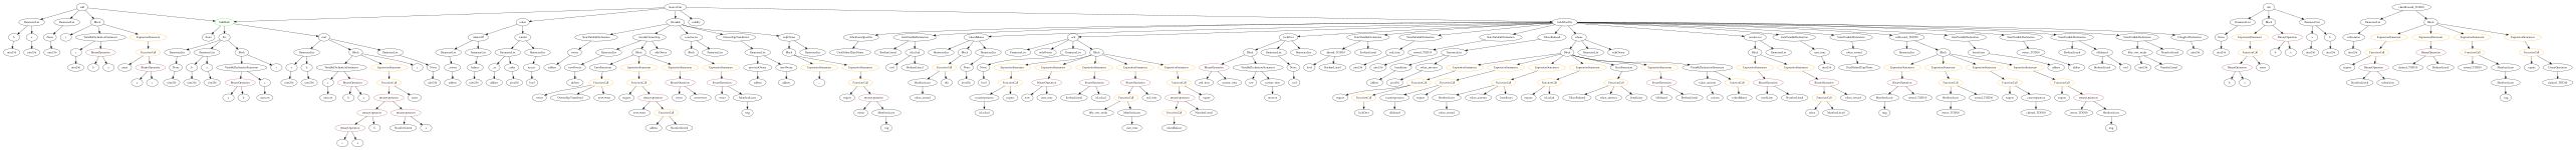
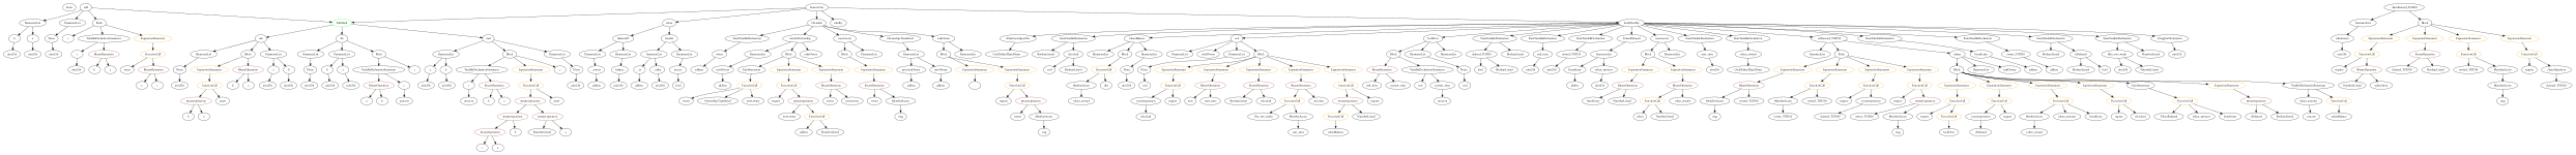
  strict digraph {
    fontname="EB Garamond"
    node [fontname="EB Garamond" color=black]
    edge [fontname="EB Garamond"]
    Enter [height=0.5 width=0.83628 color=""]
    n2 [height=0.5 label=uint256 width=1.0442]
    n3 [height=0.5 label=ParameterList width=1.7095]
    n4 [height=0.5 label=None width=0.85014]
    n5 [height=0.5 label=uint256 width=1.0442]
    n6 [height=0.5 label=ParameterList width=1.7095]
    n7 [height=0.5 label=b width=0.75]
    n8 [height=0.5 label=a width=0.75]
    n9 [height=0.5 label=uint256 width=1.0442]
    n10 [height=0.5 label=uint256 width=1.0442]
    n11 [height=0.5 label=None width=0.85014]
    n12 [height=0.5 label=uint256 width=1.0442]
    n13 [height=0.5 label=reward_TOD10 width=1.9313]
    n14 [height=0.5 label=uint256 width=1.0442]
    n15 [height=0.5 label=ParameterList width=1.7095]
    n16 [height=0.5 label=newOwner width=1.4046]
    n17 [height=0.5 label=address width=1.0996]
    n18 [height=0.5 label=UnaryOperation width=1.9452]
    n19 [height=0.5 label=isReleased width=1.3907]
    n20 [color=brown height=0.5 label=BinaryOperation width=1.9867]
    n21 [color=orange height=0.5 label=FunctionCall width=1.6125]
    n22 [height=0.5 label=NumberLiteral width=1.765]
    n23 [height=0.5 label=tokenBalance width=1.6679]
    n24 [height=0.5 label=balanceOf width=1.3491]
    n25 [height=0.5 label=ParameterList width=1.7095]
    n26 [height=0.5 label=ParameterList width=1.7095]
    n27 [height=0.5 label=_owner width=1.0719]
    n28 [height=0.5 label=balance width=1.0719]
    n29 [height=0.5 label=address width=1.0996]
    n30 [height=0.5 label=uint256 width=1.0442]
    n31 [color=orange height=0.5 label=ExpressionStatement width=2.458]
    n32 [color=orange height=0.5 label=FunctionCall width=1.6125]
    n33 [height=0.5 label=require width=1.0026]
    n34 [color=orange height=0.5 label=FunctionCall width=1.6125]
    n35 [height=0.5 label=lockOver width=1.2521]
    n36 [height=0.5 label=reward_TOD10 width=1.9313]
    n37 [height=0.5 label=require width=1.0026]
    n38 [height=0.5 label=StateVariableDeclaration width=2.8184]
    n39 [height=0.5 label=owner width=0.93331]
    n40 [height=0.5 label=address width=1.0996]
    n41 [height=0.5 label=InheritanceSpecifier width=2.3333]
    n42 [height=0.5 label=UserDefinedTypeName width=2.7214]
    n43 [height=0.5 label=uint256 width=1.0442]
    n44 [height=0.5 label=isReleased width=1.3907]
    n45 [height=0.5 label=address width=1.0996]
    n46 [height=0.5 label=TokenReleased width=1.8897]
    n47 [height=0.5 label=c width=0.75]
    n48 [height=0.5 label=uint256 width=1.0442]
    n49 [height=0.5 label=owner width=0.93331]
    n50 [color=orange height=0.5 label=ExpressionStatement width=2.458]
    n51 [color=orange height=0.5 label=FunctionCall width=1.6125]
    n52 [height=0.5 label=require width=1.0026]
    n53 [height=0.5 label=require width=1.0026]
    n54 [height=0.5 label=msg width=0.75]
    n55 [color=brown height=0.5 label=BinaryOperation width=1.9867]
    n56 [height=0.5 label=beneficiary width=1.4184]
    n57 [height=0.5 label=NumberLiteral width=1.765]
    n58 [height=0.5 label=c width=0.75]
    n59 [height=0.5 label=uint256 width=1.0442]
    n60 [height=0.5 label=MemberAccess width=1.9174]
    n61 [height=0.5 label=owner_TOD10 width=1.862]
    n62 [height=0.5 label=BooleanLiteral width=1.7788]
    n63 [color=brown height=0.5 label=BinaryOperation width=1.9867]
    n64 [height=0.5 label=b width=0.75]
    n65 [height=0.5 label=a width=0.75]
    n66 [color=orange height=0.5 label=ExpressionStatement width=2.458]
    n67 [color=brown height=0.5 label=BinaryOperation width=1.9867]
    n68 [height=0.5 label=MemberAccess width=1.9174]
    n69 [height=0.5 label=reward_TOD10 width=1.9313]
    n70 [height=0.5 label=msg width=0.75]
    n71 [height=0.5 label=StateVariableDeclaration width=2.8184]
    n72 [height=0.5 label=BooleanLiteral width=1.7788]
    n73 [height=0.5 label=isLocked width=1.2521]
    n74 [height=0.5 label=bool width=0.76697]
    n75 [height=0.5 label=BooleanLiteral width=1.7788]
    n76 [height=0.5 label=b width=0.75]
    n77 [height=0.5 label=b width=0.75]
    n78 [color=orange height=0.5 label=ExpressionStatement width=2.458]
    n79 [color=orange height=0.5 label=FunctionCall width=1.6125]
    n80 [height=0.5 label=reward_TOD10 width=1.9313]
    n81 [color=brown height=0.5 label=BinaryOperation width=1.9867]
    n82 [height=0.5 label=now width=0.75]
    n83 [height=0.5 label=start_time width=1.3076]
    n84 [height=0.5 label=address width=1.0996]
    n85 [height=0.5 label=Block width=0.90558]
    n86 [color=orange height=0.5 label=ExpressionStatement width=2.458]
    n87 [color=orange height=0.5 label=ExpressionStatement width=2.458]
    n88 [color=brown height=0.5 label=BinaryOperation width=1.9867]
    n89 [color=orange height=0.5 label=FunctionCall width=1.6125]
    n90 [height=0.5 label=token_reward width=1.7095]
    n91 [height=0.5 label=token_amount width=1.765]
    n92 [height=0.5 label=uint256 width=1.0442]
    n93 [height=0.5 label=sub width=0.75]
    n94 [height=0.5 label=Block width=0.90558]
    n95 [height=0.5 label=ParameterList width=1.7095]
    n96 [color=orange height=0.5 label=ExpressionStatement width=2.458]
    n97 [color=brown height=0.5 label=BinaryOperation width=1.9867]
    n98 [height=0.5 label=a width=0.75]
    n99 [height=0.5 label=b width=0.75]
    n100 [color=orange height=0.5 label=FunctionCall width=1.6125]
    n101 [height=0.5 label=a width=0.75]
    n102 [height=0.5 label=uint256 width=1.0442]
    n103 [height=0.5 label=uint256 width=1.0442]
    n104 [height=0.5 label=address width=1.0996]
    n105 [height=0.5 label=token width=0.864]
    n106 [height=0.5 label=div width=0.75]
    n107 [height=0.5 label=ParameterList width=1.7095]
    n108 [height=0.5 label=ParameterList width=1.7095]
    n109 [height=0.5 label=Block width=0.90558]
    n110 [height=0.5 label=None width=0.85014]
    n111 [height=0.5 label=b width=0.75]
    n112 [height=0.5 label=a width=0.75]
    n113 [height=0.5 label=VariableDeclarationStatement width=3.3174]
    n114 [height=0.5 label=c width=0.75]
    n115 [height=0.5 label=uint256 width=1.0442]
    n116 [height=0.5 label=uint256 width=1.0442]
    n117 [color=brown height=0.5 label=BinaryOperation width=1.9867]
    n118 [height=0.5 label=c width=0.75]
    n119 [height=0.5 label=fifty_two_weeks width=2.0145]
    n120 [color=orange height=0.5 label=FunctionCall width=1.6125]
    n121 [height=0.5 label=MemberAccess width=1.9174]
    n122 [height=0.5 label=this width=0.75]
    n123 [height=0.5 label=token_reward width=1.7095]
    n124 [height=0.5 label=claimed_TOD10 width=2.0145]
    n125 [color=orange height=0.5 label=ExpressionStatement width=2.458]
    n126 [color=orange height=0.5 label=FunctionCall width=1.6125]
    n127 [color=brown height=0.5 label=BinaryOperation width=1.9867]
    n128 [height=0.5 label=NumberLiteral width=1.765]
    n129 [height=0.5 label=submission width=1.46]
    n130 [height=0.5 label=a width=0.75]
    n131 [color=orange height=0.5 label=FunctionCall width=1.6125]
    n132 [height=0.5 label=MemberAccess width=1.9174]
    n133 [height=0.5 label=start_time width=1.3076]
    n134 [color=orange height=0.5 label=FunctionCall width=1.6125]
    n135 [height=0.5 label=require width=1.0026]
    n136 [height=0.5 label=BooleanLiteral width=1.7788]
    n137 [height=0.5 label=submission width=1.46]
    n138 [height=0.5 label=uint256 width=1.0442]
    n139 [height=0.5 label=EmitStatement width=1.7788]
    n140 [color=orange height=0.5 label=FunctionCall width=1.6125]
    n141 [height=0.5 label=OwnershipTransferred width=2.6243]
    n142 [height=0.5 label=newOwner width=1.4046]
    n143 [height=0.5 label=None width=0.85014]
    n144 [height=0.5 label=bool width=0.76697]
    n145 [height=0.5 label=onlyOwner width=1.4323]
    n146 [color=brown height=0.5 label=BinaryOperation width=1.9867]
    n147 [height=0.5 label=b width=0.75]
    n148 [height=0.5 label=a width=0.75]
    n149 [height=0.5 label=BooleanLiteral width=1.7788]
    n150 [height=0.5 label=uint256 width=1.0442]
    n151 [height=0.5 label=Block width=0.90558]
    n152 [color=orange height=0.5 label=ExpressionStatement width=2.458]
    n153 [color=orange height=0.5 label=ExpressionStatement width=2.458]
    n154 [height=0.5 label=EmitStatement width=1.7788]
    n155 [color=orange height=0.5 label=ExpressionStatement width=2.458]
    n156 [height=0.5 label=VariableDeclarationStatement width=3.3174]
    n157 [color=orange height=0.5 label=FunctionCall width=1.6125]
    n158 [color=orange height=0.5 label=FunctionCall width=1.6125]
    n159 [color=orange height=0.5 label=FunctionCall width=1.6125]
    n160 [color=brown height=0.5 label=BinaryOperation width=1.9867]
    n161 [color=orange height=0.5 label=FunctionCall width=1.6125]
    n162 [height=0.5 label=MemberAccess width=1.9174]
    n163 [height=0.5 label=token_amount width=1.765]
    n164 [height=0.5 label=beneficiary width=1.4184]
    n165 [height=0.5 label=require width=1.0026]
    n166 [height=0.5 label=isLocked width=1.2521]
    n167 [height=0.5 label=token_amount width=1.765]
    n168 [height=0.5 label=beneficiary width=1.4184]
    n169 [height=0.5 label=BooleanLiteral width=1.7788]
    n170 [height=0.5 label=tokenBalance width=1.6679]
    n171 [height=0.5 label=token_reward width=1.7095]
    n172 [height=0.5 label=claimed_TOD10 width=2.0145]
    n173 [height=0.5 label=bool width=0.76697]
    n174 [height=0.5 label=BooleanLiteral width=1.7788]
    n175 [height=0.5 label=ParameterList width=1.7095]
    n176 [color=brown height=0.5 label=BinaryOperation width=1.9867]
    n177 [height=0.5 label=end_time width=1.2382]
    n178 [color=orange height=0.5 label=ExpressionStatement width=2.458]
    n179 [color=orange height=0.5 label=FunctionCall width=1.6125]
    n180 [height=0.5 label=UnaryOperation width=1.9452]
    n181 [height=0.5 label=require width=1.0026]
    n182 [height=0.5 label=isLocked width=1.2521]
    n183 [height=0.5 label=assert width=0.89172]
    n184 [height=0.5 label=c width=0.75]
    n185 [color=orange height=0.5 label=ExpressionStatement width=2.458]
    n186 [color=brown height=0.5 label=BinaryOperation width=1.9867]
    n187 [height=0.5 label=owner width=0.93331]
    n188 [height=0.5 label=MemberAccess width=1.9174]
    n189 [height=0.5 label=msg width=0.75]
    n190 [height=0.5 label=tokenBalance width=1.6679]
    n191 [height=0.5 label=Block width=0.90558]
    n192 [height=0.5 label=ParameterList width=1.7095]
    n193 [height=0.5 label=None width=0.85014]
    n194 [height=0.5 label=uint256 width=1.0442]
    n195 [color=orange height=0.5 label=ExpressionStatement width=2.458]
    n196 [height=0.5 label=_ width=0.75]
    n197 [color=orange height=0.5 label=ExpressionStatement width=2.458]
    n198 [color=orange height=0.5 label=FunctionCall width=1.6125]
    n199 [height=0.5 label=require width=1.0026]
    n200 [color=brown height=0.5 label=BinaryOperation width=1.9867]
    n201 [height=0.5 label=newOwner width=1.4046]
    n202 [color=orange height=0.5 label=FunctionCall width=1.6125]
    n203 [height=0.5 label=assert width=0.89172]
    n204 [height=0.5 label=lock width=0.75]
    n205 [height=0.5 label=ParameterList width=1.7095]
    n206 [height=0.5 label=Block width=0.90558]
    n207 [color=orange height=0.5 label=ExpressionStatement width=2.458]
    n208 [color=orange height=0.5 label=ExpressionStatement width=2.458]
    n209 [color=orange height=0.5 label=ExpressionStatement width=2.458]
    n210 [color=orange height=0.5 label=ExpressionStatement width=2.458]
    n211 [color=brown height=0.5 label=BinaryOperation width=1.9867]
    n212 [height=0.5 label=ParameterList width=1.7095]
    n213 [height=0.5 label=a width=0.75]
    n214 [height=0.5 label=uint256 width=1.0442]
    n215 [height=0.5 label=VariableDeclarationStatement width=3.3174]
    n216 [height=0.5 label=token width=0.864]
    n217 [height=0.5 label=transfer width=1.0719]
    n218 [height=0.5 label=ParameterList width=1.7095]
    n219 [height=0.5 label=ParameterList width=1.7095]
    n220 [height=0.5 label=_to width=0.75]
    n221 [height=0.5 label=_value width=0.96103]
    n222 [height=0.5 label=success width=1.1135]
    n223 [color=orange height=0.5 label=FunctionCall width=1.6125]
    n224 [color=brown height=0.5 label=BinaryOperation width=1.9867]
    n225 [height=0.5 label=lockOver width=1.2521]
    n226 [height=0.5 label=Block width=0.90558]
    n227 [height=0.5 label=ParameterList width=1.7095]
    n228 [height=0.5 label=ParameterList width=1.7095]
    n229 [color=brown height=0.5 label=BinaryOperation width=1.9867]
    n230 [height=0.5 label=VariableDeclarationStatement width=3.3174]
    n231 [height=0.5 label=None width=0.85014]
    n232 [height=0.5 label=end_time width=1.2382]
    n233 [height=0.5 label=current_time width=1.5848]
    n234 [height=0.5 label=now width=0.75]
    n235 [height=0.5 label=current_time width=1.5848]
    n236 [height=0.5 label=bool width=0.76697]
    n237 [height=0.5 label=address width=1.0996]
    n238 [height=0.5 label=NumberLiteral width=1.765]
    n239 [height=0.5 label=bool width=0.76697]
    n240 [height=0.5 label=ParameterList width=1.7095]
    n241 [height=0.5 label=uint256 width=1.0442]
    n242 [height=0.5 label=ParameterList width=1.7095]
    n243 [height=0.5 label=uint256 width=1.0442]
    n244 [height=0.5 label=require width=1.0026]
    n245 [height=0.5 label=bool width=0.76697]
    n246 [height=0.5 label=StateVariableDeclaration width=2.8184]
    n247 [height=0.5 label=BooleanLiteral width=1.7788]
    n248 [height=0.5 label=ParameterList width=1.7095]
    n249 [height=0.5 label=b width=0.75]
    n250 [height=0.5 label=uint256 width=1.0442]
    n251 [height=0.5 label=NumberLiteral width=1.765]
    n252 [height=0.5 label=ParameterList width=1.7095]
    n253 [height=0.5 label=address width=1.0996]
    n254 [height=0.5 label=isLocked width=1.2521]
    n255 [height=0.5 label=uint256 width=1.0442]
    n256 [height=0.5 label=owner_TOD10 width=1.862]
    n257 [height=0.5 label=a width=0.75]
    n258 [height=0.5 label=Block width=0.90558]
    n259 [height=0.5 label=Ownable width=1.2105]
    n260 [height=0.5 label=transferOwnership width=2.1947]
    n261 [height=0.5 label=constructor width=1.4877]
    n262 [height=0.5 label=OwnershipTransferred width=2.6243]
    n263 [height=0.5 label=onlyOwner width=1.4323]
    n264 [height=0.5 label=ParameterList width=1.7095]
    n265 [height=0.5 label=Block width=0.90558]
    n266 [height=0.5 label=onlyOwner width=1.4323]
    n267 [height=0.5 label=ParameterList width=1.7095]
    n268 [height=0.5 label=ParameterList width=1.7095]
    n269 [height=0.5 label=Block width=0.90558]
    n270 [height=0.5 label=ParameterList width=1.7095]
    n271 [color=orange height=0.5 label=ExpressionStatement width=2.458]
    n272 [height=0.5 label=previousOwner width=1.8759]
    n273 [height=0.5 label=newOwner width=1.4046]
    n274 [color=orange height=0.5 label=ExpressionStatement width=2.458]
    n275 [height=0.5 label=Block width=0.90558]
    n276 [color=orange height=0.5 label=ExpressionStatement width=2.458]
    n277 [height=0.5 label=c width=0.75]
    n278 [color=orange height=0.5 label=FunctionCall width=1.6125]
    n279 [color=brown height=0.5 label=BinaryOperation width=1.9867]
    n280 [height=0.5 label=assert width=0.89172]
    n281 [color=orange height=0.5 label=FunctionCall width=1.6125]
    n282 [height=0.5 label=require width=1.0026]
    n283 [height=0.5 label=UnaryOperation width=1.9452]
    n284 [height=0.5 label=claimed_TOD10 width=2.0145]
    n285 [height=0.5 label=ParameterList width=1.7095]
    n286 [height=0.5 label=add width=0.75]
    n287 [height=0.5 label=Block width=0.90558]
    n288 [color=green height=0.5 label=SafeMath width=1.2798]
    n289 [height=0.5 label=c width=0.75]
    n290 [height=0.5 label=VariableDeclarationStatement width=3.3174]
    n291 [color=orange height=0.5 label=ExpressionStatement width=2.458]
    n292 [color=brown height=0.5 label=BinaryOperation width=1.9867]
    n293 [height=0.5 label=owner width=0.93331]
    n294 [height=0.5 label=owner width=0.93331]
    n295 [color=brown height=0.5 label=BinaryOperation width=1.9867]
    n296 [height=0.5 label=claimed_TOD10 width=2.0145]
    n297 [height=0.5 label=BooleanLiteral width=1.7788]
    n298 [color=orange height=0.5 label=ExpressionStatement width=2.458]
    n299 [height=0.5 label=uint256 width=1.0442]
    n300 [height=0.5 label=fifty_two_weeks width=2.0145]
    n301 [height=0.5 label=NumberLiteral width=1.765]
    n302 [height=0.5 label=StateVariableDeclaration width=2.8184]
    n303 [height=0.5 label=end_time width=1.2382]
    n304 [height=0.5 label=uint256 width=1.0442]
    n305 [color=orange height=0.5 label=ExpressionStatement width=2.458]
    n306 [color=orange height=0.5 label=FunctionCall width=1.6125]
    n307 [height=0.5 label=MemberAccess width=1.9174]
    n308 [height=0.5 label=MemberAccess width=1.9174]
    n309 [color=orange height=0.5 label=FunctionCall width=1.6125]
    n310 [height=0.5 label=UnaryOperation width=1.9452]
    n311 [height=0.5 label=b width=0.75]
    n312 [height=0.5 label=StateVariableDeclaration width=2.8184]
    n313 [height=0.5 label=onlyOwner width=1.4323]
    n314 [color=brown height=0.5 label=BinaryOperation width=1.9867]
    n315 [color=orange height=0.5 label=ExpressionStatement width=2.458]
    n316 [height=0.5 label=UserDefinedTypeName width=2.7214]
    n317 [height=0.5 label=solidity width=1.0442]
    n318 [height=0.5 label=Block width=0.90558]
    n319 [color=orange height=0.5 label=ExpressionStatement width=2.458]
    n320 [color=orange height=0.5 label=FunctionCall width=1.6125]
    n321 [height=0.5 label=require width=1.0026]
    n322 [color=brown height=0.5 label=BinaryOperation width=1.9867]
    n323 [height=0.5 label=MemberAccess width=1.9174]
    n324 [height=0.5 label=msg width=0.75]
    n325 [color=brown height=0.5 label=BinaryOperation width=1.9867]
    n326 [color=brown height=0.5 label=BinaryOperation width=1.9867]
    n327 [height=0.5 label=c width=0.75]
    n328 [height=0.5 label=beneficiary width=1.4184]
    n329 [height=0.5 label=address width=1.0996]
    n330 [height=0.5 label=ParameterList width=1.7095]
    n331 [height=0.5 label=None width=0.85014]
    n332 [height=0.5 label=uint256 width=1.0442]
    n333 [color=brown height=0.5 label=BinaryOperation width=1.9867]
    n334 [height=0.5 label=a width=0.75]
    n335 [height=0.5 label=TokenReleased width=1.8897]
    n336 [height=0.5 label=ParameterList width=1.7095]
    n337 [height=0.5 label=token_amount width=1.765]
    n338 [height=0.5 label=uint256 width=1.0442]
    n339 [height=0.5 label=a width=0.75]
    n340 [color=brown height=0.5 label=BinaryOperation width=1.9867]
    n341 [height=0.5 label=MemberAccess width=1.9174]
    n342 [height=0.5 label=msg width=0.75]
    n343 [height=0.5 label=b width=0.75]
    n344 [height=0.5 label=NumberLiteral width=1.765]
    n345 [height=0.5 label=a width=0.75]
    n346 [height=0.5 label=newOwner width=1.4046]
    n347 [height=0.5 label=release width=0.98875]
    n348 [height=0.5 label=NumberLiteral width=1.765]
    n349 [height=0.5 label=start_time width=1.3076]
    n350 [height=0.5 label=isReleased width=1.3907]
    n351 [height=0.5 label=address width=1.0996]
    n352 [height=0.5 label=lockEtherPay width=1.6679]
    n353 [height=0.5 label=constructor width=1.4877]
    n354 [height=0.5 label=StateVariableDeclaration width=2.8184]
    n355 [height=0.5 label=StateVariableDeclaration width=2.8184]
    n356 [height=0.5 label=setReward_TOD50 width=2.3194]
    n357 [height=0.5 label=StateVariableDeclaration width=2.8184]
    n358 [height=0.5 label=StateVariableDeclaration width=2.8184]
    n359 [height=0.5 label=StateVariableDeclaration width=2.8184]
    n360 [height=0.5 label=StateVariableDeclaration width=2.8184]
    n361 [height=0.5 label=UsingForDeclaration width=2.4303]
    n362 [height=0.5 label=token_reward width=1.7095]
    n363 [height=0.5 label=beneficiary width=1.4184]
    n364 [height=0.5 label=claimReward_TOD10 width=2.5689]
    n365 [height=0.5 label=Block width=0.90558]
    n366 [height=0.5 label=owner_TOD10 width=1.862]
    n367 [color=orange height=0.5 label=ExpressionStatement width=2.458]
    n368 [color=orange height=0.5 label=FunctionCall width=1.6125]
    n369 [height=0.5 label=mul width=0.75]
    n370 [height=0.5 label=SourceUnit width=1.46]
    n3 -> n4
    n4 -> n5
    n6 -> n7
    n6 -> n8
    n7 -> n9
    n8 -> n10
    n11 -> n12
    n13 -> n14
    n16 -> n17
    n18 -> n19
    n20 -> n21
    n20 -> n22
    n21 -> n23
    n24 -> n25
    n24 -> n26
    n25 -> n27
    n26 -> n28
    n27 -> n29
    n28 -> n30
    n31 -> n32
    n32 -> n33
    n32 -> n34
    n34 -> n35
    n38 -> n39
    n39 -> n40
    n41 -> n42
    n47 -> n48
    n50 -> n51
    n51 -> n18
    n51 -> n52
    n55 -> n56
    n55 -> n57
    n58 -> n59
    n60 -> n61
    n63 -> n64
    n63 -> n65
    n66 -> n67
    n67 -> n68
    n67 -> n69
    n68 -> n70
    n71 -> n72
    n71 -> n73
    n73 -> n74
    n73 -> n75
    n78 -> n79
    n79 -> n60
    n79 -> n80
    n81 -> n82
    n81 -> n83
    n85 -> n86
    n85 -> n87
    n86 -> n55
    n87 -> n88
    n88 -> n89
    n88 -> n90
    n89 -> n105
    n89 -> n251
    n91 -> n92
    n93 -> n3
    n93 -> n94
    n93 -> n95
    n94 -> n96
    n94 -> n97
    n95 -> n98
    n95 -> n99
    n96 -> n100
    n97 -> n76
    n97 -> n101
    n98 -> n102
    n99 -> n103
    n100 -> n63
    n100 -> n183
    n106 -> n107
    n106 -> n108
    n106 -> n109
    n107 -> n110
    n108 -> n111
    n108 -> n112
    n109 -> n113
    n109 -> n114
    n110 -> n115
    n111 -> n116
    n112 -> n2
    n113 -> n117
    n113 -> n118
    n117 -> n257
    n117 -> n311
    n118 -> n299
    n120 -> n121
    n120 -> n122
    n121 -> n123
    n125 -> n126
    n126 -> n37
    n126 -> n127
    n127 -> n128
    n127 -> n129
    n131 -> n119
    n131 -> n132
    n132 -> n133
    n134 -> n20
    n134 -> n135
    n137 -> n138
    n139 -> n140
    n140 -> n49
    n140 -> n141
    n140 -> n142
    n143 -> n144
    n146 -> n147
    n146 -> n148
    n151 -> n31
    n151 -> n50
    n151 -> n152
    n151 -> n153
    n151 -> n154
    n151 -> n155
    n151 -> n156
    n152 -> n157
    n153 -> n158
    n154 -> n159
    n155 -> n160
    n156 -> n91
    n156 -> n161
    n157 -> n162
    n157 -> n163
    n157 -> n164
    n158 -> n165
    n158 -> n166
    n159 -> n46
    n159 -> n167
    n159 -> n168
    n160 -> n44
    n160 -> n169
    n161 -> n170
    n162 -> n171
    n172 -> n173
    n172 -> n174
    n176 -> n131
    n176 -> n177
    n178 -> n179
    n179 -> n180
    n179 -> n181
    n180 -> n182
    n185 -> n186
    n186 -> n187
    n186 -> n188
    n188 -> n189
    n190 -> n175
    n190 -> n191
    n190 -> n192
    n191 -> n120
    n192 -> n193
    n193 -> n194
    n195 -> n196
    n197 -> n198
    n198 -> n199
    n198 -> n200
    n200 -> n201
    n200 -> n202
    n202 -> n237
    n202 -> n238
    n204 -> n15
    n204 -> n145
    n204 -> n205
    n204 -> n206
    n205 -> n143
    n206 -> n178
    n206 -> n207
    n206 -> n208
    n206 -> n209
    n206 -> n210
    n207 -> n81
    n208 -> n211
    n209 -> n176
    n210 -> n134
    n211 -> n136
    n211 -> n254
    n213 -> n214
    n215 -> n47
    n215 -> n146
    n216 -> n24
    n216 -> n217
    n217 -> n218
    n217 -> n219
    n218 -> n220
    n218 -> n221
    n219 -> n222
    n220 -> n253
    n221 -> n241
    n222 -> n239
    n223 -> n203
    n223 -> n224
    n224 -> n130
    n224 -> n184
    n225 -> n226
    n225 -> n227
    n225 -> n228
    n226 -> n229
    n226 -> n230
    n227 -> n231
    n229 -> n232
    n229 -> n233
    n230 -> n234
    n230 -> n235
    n231 -> n236
    n235 -> n243
    n240 -> n11
    n246 -> n172
    n246 -> n247
    n248 -> n213
    n248 -> n249
    n249 -> n250
    n252 -> n137
    n258 -> n185
    n259 -> n38
    n259 -> n260
    n259 -> n261
    n259 -> n262
    n259 -> n263
    n260 -> n264
    n260 -> n265
    n260 -> n266
    n261 -> n258
    n261 -> n267
    n262 -> n268
    n263 -> n269
    n263 -> n270
    n264 -> n16
    n265 -> n139
    n265 -> n197
    n265 -> n271
    n268 -> n272
    n268 -> n273
    n269 -> n195
    n269 -> n274
    n271 -> n314
    n272 -> n104
    n273 -> n84
    n274 -> n368
    n275 -> n215
    n275 -> n276
    n275 -> n277
    n276 -> n278
    n278 -> n279
    n278 -> n280
    n279 -> n325
    n279 -> n326
    n281 -> n282
    n281 -> n283
    n283 -> n284
    n286 -> n6
    n286 -> n240
    n286 -> n287
    n286 -> n288
    n287 -> n289
    n287 -> n290
    n287 -> n291
-   n288 -> Enter
+   n288 -> n93
    n288 -> n106
    n288 -> n369
    n290 -> n58
    n290 -> n292
    n291 -> n223
    n292 -> n77
    n292 -> n339
    n295 -> n296
    n295 -> n297
    n298 -> n295
    n300 -> n150
    n300 -> n301
    n302 -> n303
    n303 -> n304
    n305 -> n306
    n306 -> n36
    n306 -> n307
    n307 -> n308
    n308 -> n54
    n309 -> n53
    n309 -> n310
    n310 -> n124
    n312 -> n13
    n314 -> n294
    n314 -> n346
    n315 -> n281
    n318 -> n66
    n318 -> n78
    n318 -> n315
    n318 -> n319
    n319 -> n320
    n320 -> n321
    n320 -> n322
    n322 -> n256
    n322 -> n323
    n323 -> n324
    n325 -> n333
    n325 -> n343
    n326 -> n344
    n326 -> n345
    n328 -> n329
    n330 -> n331
    n331 -> n332
    n333 -> n327
    n333 -> n334
    n335 -> n336
    n336 -> n328
    n336 -> n337
    n337 -> n255
    n340 -> n293
    n340 -> n341
    n341 -> n342
    n347 -> n151
    n347 -> n285
    n347 -> n313
    n349 -> n43
    n350 -> n149
    n350 -> n245
    n352 -> n41
    n352 -> n71
    n352 -> n190
    n352 -> n204
    n352 -> n225
    n352 -> n246
    n352 -> n302
    n352 -> n312
    n352 -> n335
-   n352 -> n347
+   n356 -> n347
    n352 -> n353
    n352 -> n354
    n352 -> n355
    n352 -> n356
    n352 -> n357
    n352 -> n358
    n352 -> n359
    n352 -> n360
    n352 -> n361
    n353 -> n85
    n353 -> n212
    n354 -> n349
    n355 -> n362
    n356 -> n242
    n356 -> n318
    n357 -> n363
    n358 -> n366
    n359 -> n62
    n359 -> n350
    n360 -> n300
    n360 -> n348
    n361 -> n338
    n362 -> n316
    n363 -> n351
    n364 -> n252
    n364 -> n365
    n365 -> n125
    n365 -> n298
    n365 -> n305
    n365 -> n367
    n366 -> n45
    n367 -> n309
    n368 -> n244
    n368 -> n340
    n369 -> n248
    n369 -> n275
    n369 -> n330
    n370 -> n216
    n370 -> n259
    n370 -> n288
    n370 -> n317
    n370 -> n352
  }
